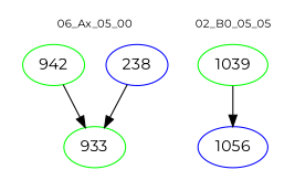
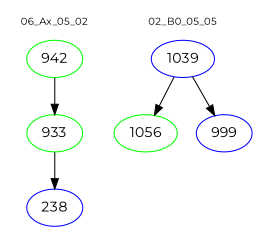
  digraph {
    fontname=Montserrat
    node [color=green fontname=Montserrat]
    edge [color=black fontname=Montserrat]
    n1 [label=933]
    n2 [color=blue label=238]
    n3 [label=942]
-   n4 [label=1039]
-   n5 [color=blue label=1056]
+   n4 [color=blue label=1039]
+   n5 [label=1056]
+   n6 [color=blue label=999]
    subgraph cluster_1 {
      color=white
      fontsize=10
-     label="06_Ax_05_00"
+     label="06_Ax_05_02"
      n1
      n2
      n3
    }
    subgraph cluster_2 {
      color=white
      fontsize=10
      label="02_B0_05_05"
      n4
      n5
+     n6
    }
-   n2 -> n1
+   n1 -> n2
    n3 -> n1
    n4 -> n5
+   n4 -> n6
  }
